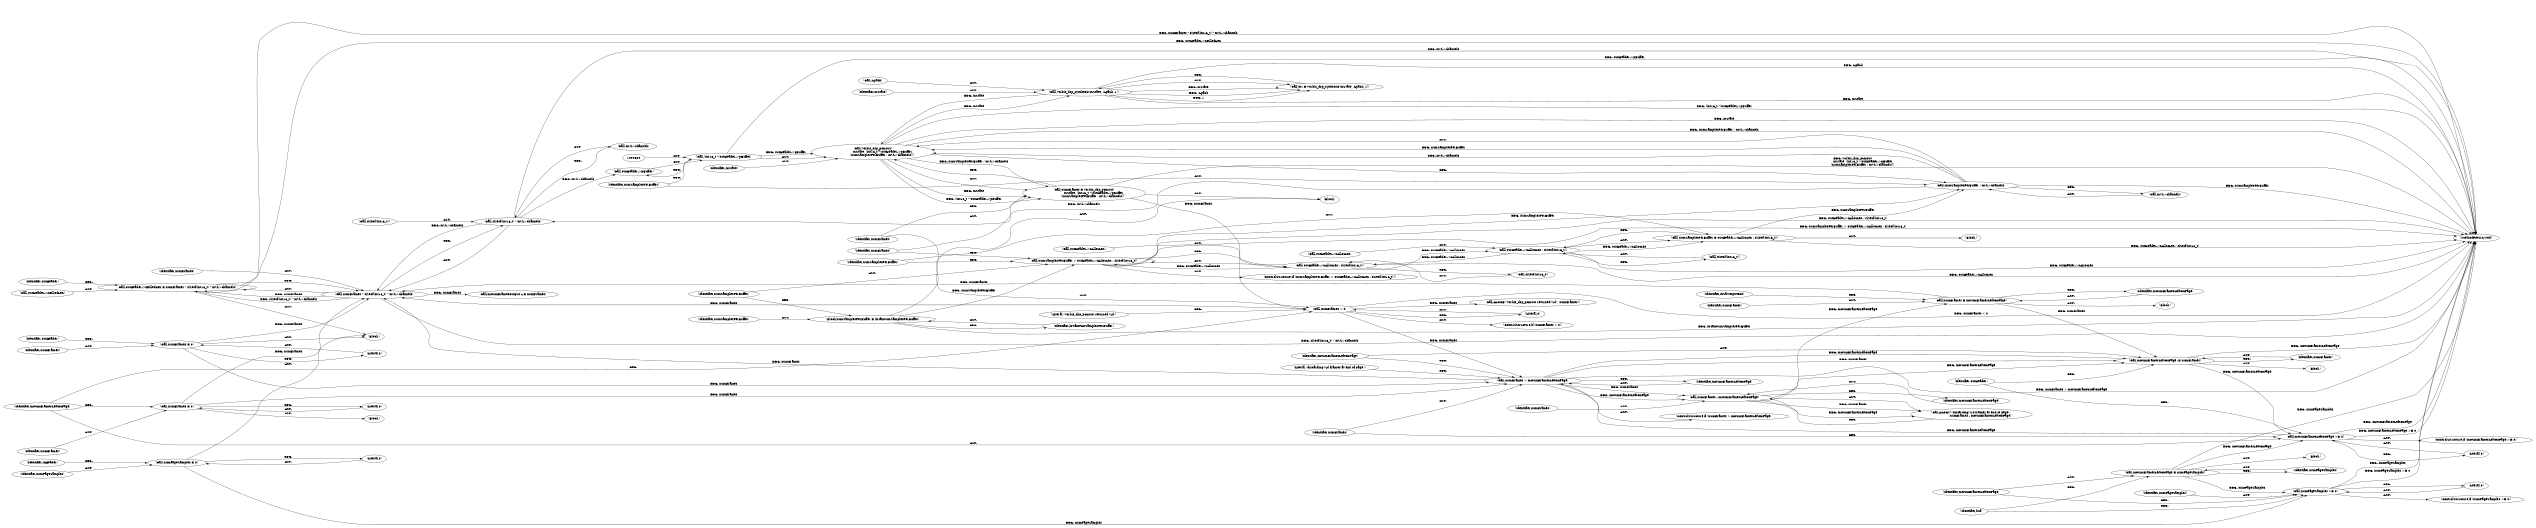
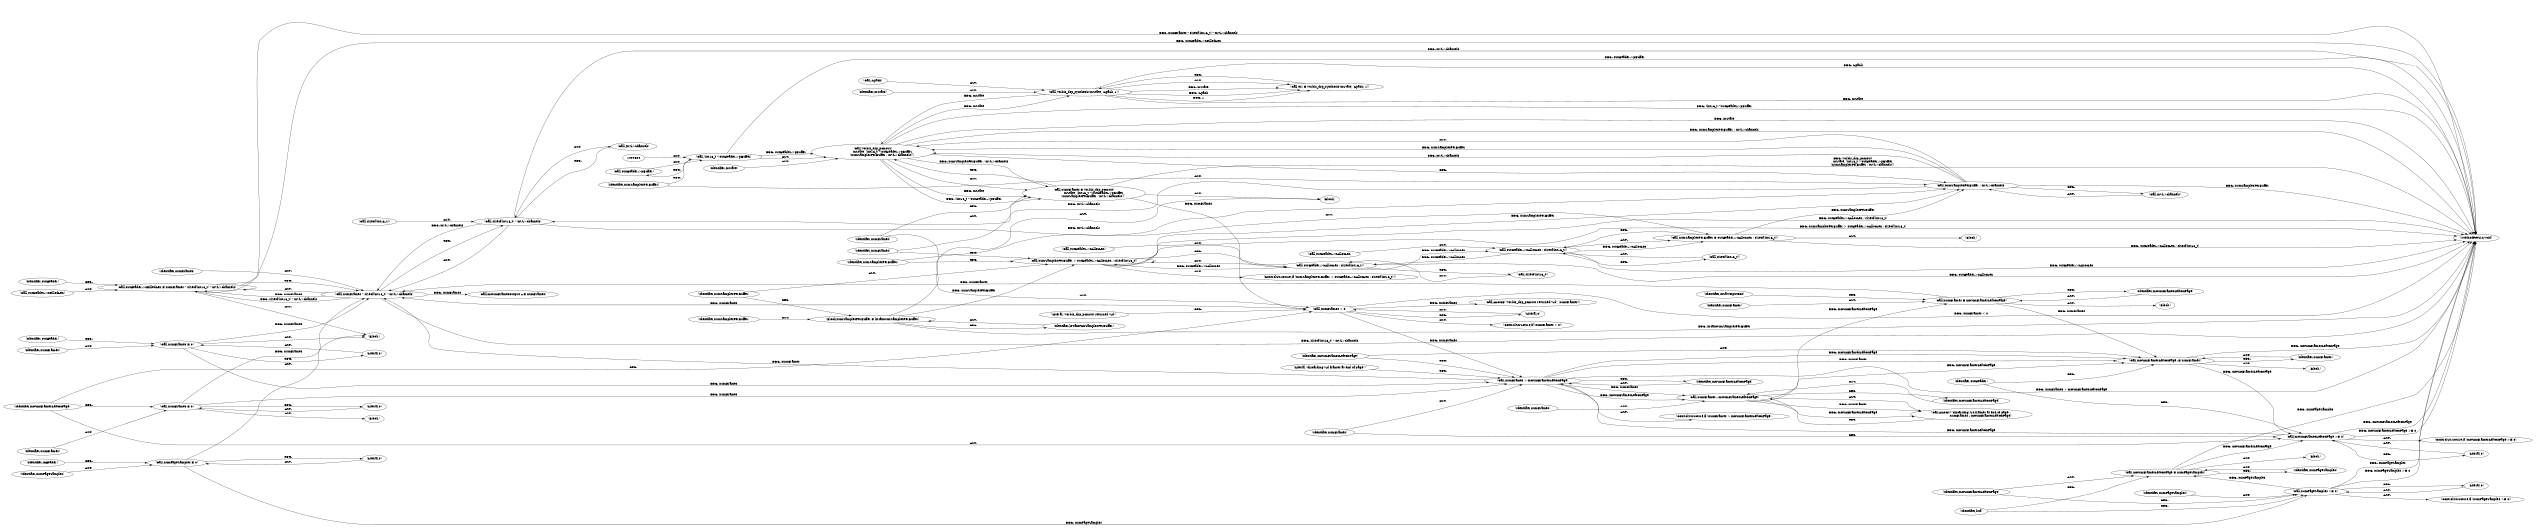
  digraph {
    rankdir=LR
    n1 [label="(Call,outHeader->nFilledLen = numFrames * sizeof(int16_t) * mVi->channels)"]
    n2 [label="(Call,numFrames * sizeof(int16_t) * mVi->channels)"]
    n3 [label="(MethodReturn,void)"]
    n4 [label="(Block,)"]
    n5 [label="(Call,sizeof(int16_t) * mVi->channels)"]
    n6 [label="(Call,mNumFramesOutput += numFrames)"]
    n7 [label="(Call,numSamplesPerBuffer / mVi->channels)"]
    n8 [label="(Call,mVi->channels)"]
    n9 [label="(Call,numFrames = 0)"]
    n10 [label="(Call,numFrames > mNumFramesLeftOnPage)"]
    n11 [label="(Literal,0)"]
    n12 [label="(Call,mNumFramesLeftOnPage -= numFrames)"]
    n13 [label="(Call,numFrames - mNumFramesLeftOnPage)"]
    n14 [label="(ControlStructure,if (numFrames > mNumFramesLeftOnPage))"]
    n15 [label="(Identifier,mNumFramesLeftOnPage)"]
    n16 [label="(Call,numFrames < 0)"]
    n17 [label="(Call,ALOGE(\"vorbis_dsp_pcmout returned %d\", numFrames))"]
    n18 [label="(ControlStructure,if (numFrames < 0))"]
    n19 [label="(Literal,0)"]
    n20 [label="(Call,numFrames = vorbis_dsp_pcmout(\n                     mState, (int16_t *)outHeader->pBuffer,\n                    (numSamplesPerBuffer / mVi->channels)))"]
    n21 [label="(Call,vorbis_dsp_pcmout(\n                     mState, (int16_t *)outHeader->pBuffer,\n                    (numSamplesPerBuffer / mVi->channels)))"]
    n22 [label="(Block,)"]
    n23 [label="(Call,vorbis_dsp_synthesis(mState, &pack, 1))"]
    n24 [label="(Call,err = vorbis_dsp_synthesis(mState, &pack, 1))"]
    n25 [label="(Call,mVi->channels)"]
    n26 [label="(Call,(int16_t *)outHeader->pBuffer)"]
    n27 [label="(Call,outHeader->pBuffer)"]
    n28 [label="(Call,numSamplesPerBuffer > outHeader->nAllocLen / sizeof(int16_t))"]
    n29 [label="(Call,outHeader->nAllocLen / sizeof(int16_t))"]
    n30 [label="(ControlStructure,if (numSamplesPerBuffer > outHeader->nAllocLen / sizeof(int16_t)))"]
    n31 [label="(Call,outHeader->nAllocLen / sizeof(int16_t))"]
    n32 [label="(Call,sizeof(int16_t))"]
    n33 [label="(Block,numSamplesPerBuffer = kMaxNumSamplesPerBuffer)"]
    n34 [label="(Identifier,kMaxNumSamplesPerBuffer)"]
    n35 [label="(Call,numSamplesPerBuffer = outHeader->nAllocLen / sizeof(int16_t))"]
    n36 [label="(Call,sizeof(int16_t))"]
    n37 [label="(Block,)"]
    n38 [label="(Call,numFrames = 0)"]
    n39 [label="(Block,)"]
    n40 [label="(Literal,0)"]
    n41 [label="(Call,numFrames = mNumFramesLeftOnPage)"]
    n42 [label="(Block,)"]
    n43 [label="(Identifier,mNumFramesLeftOnPage)"]
    n44 [label="(Call,mNumFramesLeftOnPage >= 0)"]
    n45 [label="(Identifier,numFrames)"]
    n46 [label="(Block,)"]
    n47 [label="(Identifier,mNumFramesLeftOnPage)"]
    n48 [label="(Call,ALOGV(\"discarding %d frames at end of page\",\n                     numFrames - mNumFramesLeftOnPage))"]
    n49 [label="(Literal,0)"]
    n50 [label="(ControlStructure,if (mNumFramesLeftOnPage >= 0))"]
    n51 [label="(Call,mNumFramesLeftOnPage = numPageSamples)"]
    n52 [label="(Identifier,numPageSamples)"]
    n53 [label="(Block,)"]
    n54 [label="(Call,numPageSamples >= 0)"]
    n55 [label="(ControlStructure,if (numPageSamples >= 0))"]
    n56 [label="(Literal,0)"]
    n57 [label="(Call,numPageSamples = 0)"]
    n58 [label="(Literal,0)"]
    n59 [label="(Identifier,numFrames)"]
    n60 [label="(Call,outHeader->nAllocLen)"]
    n61 [label="(Identifier,outHeader)"]
    n62 [label="(Call,sizeof(int16_t))"]
    n63 [label="(Literal,\"discarding %d frames at end of page\")"]
    n64 [label="(Identifier,mSawInputEos)"]
    n65 [label="(Identifier,numPageSamples)"]
    n66 [label="(Identifier,numSamplesPerBuffer)"]
    n67 [label="(Identifier,mState)"]
    n68 [label="(Identifier,numSamplesPerBuffer)"]
    n69 [label="(Identifier,outHeader)"]
    n70 [label="(Identifier,numFrames)"]
    n71 [label="(Identifier,numFrames)"]
    n72 [label="(Identifier,numFrames)"]
    n73 [label="(Identifier,inHeader)"]
    n74 [label="(Identifier,mNumFramesLeftOnPage)"]
    n75 [label="(Identifier,numPageSamples)"]
    n76 [label="(Identifier,buf)"]
    n77 [label="(Call,outHeader->nAllocLen)"]
    n78 [label="(Identifier,numFrames)"]
    n79 [label="(Identifier,numFrames)"]
    n80 [label="(Identifier,numSamplesPerBuffer)"]
    n81 [label="(Identifier,mNumFramesLeftOnPage)"]
    n82 [label="(Call,&pack)"]
    n83 [label="(Identifier,numFrames)"]
    n84 [label="(Literal,\"vorbis_dsp_pcmout returned %d\")"]
    n85 [label="(Identifier,numSamplesPerBuffer)"]
    n86 [label="(Identifier,numFrames)"]
    n87 [label="(Identifier,outHeader)"]
    n88 [label="(Call,outHeader->nFilledLen)"]
    n89 [label="(Identifier,mState)"]
    n90 [label="(Identifier,mNumFramesLeftOnPage)"]
    1000520
    n1 -> n2 [label="CFG: "]
    n1 -> n3 [label="DDG: numFrames * sizeof(int16_t) * mVi->channels"]
    n1 -> n3 [label="DDG: outHeader->nFilledLen"]
    n1 -> n4 [label="AST: "]
    n2 -> n1 [label="AST: "]
    n2 -> n1 [label="DDG: numFrames"]
    n2 -> n1 [label="DDG: sizeof(int16_t) * mVi->channels"]
    n2 -> n3 [label="DDG: sizeof(int16_t) * mVi->channels"]
    n2 -> n5 [label="CFG: "]
    n2 -> n6 [label="DDG: numFrames"]
    n5 -> n2 [label="AST: "]
    n5 -> n2 [label="DDG: mVi->channels"]
    n5 -> n3 [label="DDG: mVi->channels"]
-   n5 -> n27 [label="DDG: mVi->channels"]
+   n5 -> n7 [label="DDG: mVi->channels"]
    n5 -> n8 [label="CFG: "]
    n7 -> n3 [label="DDG: numSamplesPerBuffer"]
    n7 -> n5 [label="DDG: mVi->channels"]
    n7 -> n21 [label="AST: "]
    n7 -> n21 [label="DDG: numSamplesPerBuffer"]
    n7 -> n21 [label="DDG: mVi->channels"]
    n7 -> n25 [label="CFG: "]
    n8 -> n5 [label="AST: "]
    n9 -> n2 [label="DDG: numFrames"]
    n9 -> n4 [label="AST: "]
    n9 -> n10 [label="DDG: numFrames"]
    n9 -> n11 [label="CFG: "]
    n10 -> n2 [label="DDG: numFrames"]
    n10 -> n3 [label="DDG: numFrames > mNumFramesLeftOnPage"]
    n10 -> n12 [label="DDG: numFrames"]
    n10 -> n12 [label="DDG: mNumFramesLeftOnPage"]
    n10 -> n13 [label="DDG: numFrames"]
    n10 -> n13 [label="DDG: mNumFramesLeftOnPage"]
    n10 -> n14 [label="AST: "]
    n10 -> n15 [label="CFG: "]
    n11 -> n9 [label="AST: "]
    n12 -> n3 [label="DDG: mNumFramesLeftOnPage"]
    n12 -> n44 [label="DDG: mNumFramesLeftOnPage"]
    n12 -> n45 [label="CFG: "]
    n12 -> n46 [label="AST: "]
    n13 -> n12 [label="DDG: mNumFramesLeftOnPage"]
    n13 -> n41 [label="DDG: mNumFramesLeftOnPage"]
    n13 -> n47 [label="CFG: "]
    n13 -> n48 [label="AST: "]
    n13 -> n48 [label="DDG: numFrames"]
    n13 -> n48 [label="DDG: mNumFramesLeftOnPage"]
    n15 -> n10 [label="AST: "]
    n16 -> n2 [label="DDG: numFrames"]
    n16 -> n3 [label="DDG: numFrames < 0"]
    n16 -> n10 [label="DDG: numFrames"]
    n16 -> n17 [label="DDG: numFrames"]
    n16 -> n18 [label="AST: "]
    n16 -> n19 [label="CFG: "]
    n19 -> n16 [label="AST: "]
    n20 -> n3 [label="DDG: vorbis_dsp_pcmout(\n                     mState, (int16_t *)outHeader->pBuffer,\n                    (numSamplesPerBuffer / mVi->channels))"]
    n20 -> n16 [label="DDG: numFrames"]
    n20 -> n21 [label="CFG: "]
    n20 -> n22 [label="AST: "]
    n21 -> n3 [label="DDG: numSamplesPerBuffer / mVi->channels"]
    n21 -> n3 [label="DDG: (int16_t *)outHeader->pBuffer"]
    n21 -> n3 [label="DDG: mState"]
    n21 -> n7 [label="CFG: "]
    n21 -> n20 [label="AST: "]
    n21 -> n20 [label="DDG: mState"]
    n21 -> n20 [label="DDG: (int16_t *)outHeader->pBuffer"]
    n21 -> n20 [label="DDG: numSamplesPerBuffer / mVi->channels"]
    n21 -> n23 [label="DDG: mState"]
    n23 -> n3 [label="DDG: mState"]
    n23 -> n3 [label="DDG: &pack"]
    n23 -> n21 [label="DDG: mState"]
    n23 -> n24 [label="AST: "]
    n23 -> n24 [label="DDG: mState"]
    n23 -> n24 [label="DDG: &pack"]
    n23 -> n24 [label="DDG: 1"]
    n24 -> n23 [label="CFG: "]
    n25 -> n7 [label="AST: "]
    n26 -> n3 [label="DDG: outHeader->pBuffer"]
    n26 -> n21 [label="AST: "]
    n26 -> n21 [label="DDG: outHeader->pBuffer"]
    n26 -> n27 [label="CFG: "]
    n27 -> n26 [label="AST: "]
    n28 -> n3 [label="DDG: outHeader->nAllocLen / sizeof(int16_t)"]
    n28 -> n3 [label="DDG: numSamplesPerBuffer > outHeader->nAllocLen / sizeof(int16_t)"]
    n28 -> n7 [label="DDG: numSamplesPerBuffer"]
    n28 -> n29 [label="CFG: "]
    n28 -> n30 [label="AST: "]
    n29 -> n3 [label="DDG: outHeader->nAllocLen"]
    n29 -> n28 [label="AST: "]
    n29 -> n28 [label="DDG: outHeader->nAllocLen"]
    n29 -> n31 [label="DDG: outHeader->nAllocLen"]
    n29 -> n32 [label="CFG: "]
    n31 -> n3 [label="DDG: outHeader->nAllocLen"]
    n31 -> n29 [label="DDG: outHeader->nAllocLen"]
    n31 -> n35 [label="AST: "]
    n31 -> n35 [label="DDG: outHeader->nAllocLen"]
    n31 -> n36 [label="CFG: "]
    n32 -> n29 [label="AST: "]
    n33 -> n3 [label="DDG: kMaxNumSamplesPerBuffer"]
    n33 -> n22 [label="AST: "]
    n33 -> n28 [label="DDG: numSamplesPerBuffer"]
    n33 -> n34 [label="CFG: "]
    n34 -> n33 [label="AST: "]
    n35 -> n3 [label="DDG: outHeader->nAllocLen / sizeof(int16_t)"]
    n35 -> n7 [label="DDG: numSamplesPerBuffer"]
    n35 -> n31 [label="CFG: "]
    n35 -> n37 [label="AST: "]
    n36 -> n31 [label="AST: "]
    n38 -> n2 [label="DDG: numFrames"]
    n38 -> n10 [label="DDG: numFrames"]
    n38 -> n39 [label="AST: "]
    n38 -> n40 [label="CFG: "]
    n40 -> n38 [label="AST: "]
    n41 -> n2 [label="DDG: numFrames"]
    n41 -> n12 [label="DDG: numFrames"]
    n41 -> n42 [label="AST: "]
    n41 -> n43 [label="CFG: "]
    n43 -> n41 [label="AST: "]
    n44 -> n3 [label="DDG: mNumFramesLeftOnPage"]
    n44 -> n3 [label="DDG: mNumFramesLeftOnPage >= 0"]
    n44 -> n10 [label="DDG: mNumFramesLeftOnPage"]
    n44 -> n49 [label="CFG: "]
    n44 -> n50 [label="AST: "]
    n45 -> n12 [label="AST: "]
    n47 -> n13 [label="AST: "]
    n48 -> n13 [label="CFG: "]
    n49 -> n44 [label="AST: "]
    n51 -> n3 [label="DDG: numPageSamples"]
    n51 -> n44 [label="DDG: mNumFramesLeftOnPage"]
    n51 -> n52 [label="CFG: "]
    n51 -> n53 [label="AST: "]
    n52 -> n51 [label="AST: "]
    n54 -> n3 [label="DDG: numPageSamples >= 0"]
    n54 -> n3 [label="DDG: numPageSamples"]
-   n51 -> n54 [label="DDG: numPageSamples"]
+   n54 -> n51 [label="DDG: numPageSamples"]
    n54 -> n55 [label="AST: "]
    n54 -> n56 [label="CFG: "]
    n56 -> n54 [label="AST: "]
    n57 -> n4 [label="AST: "]
    n57 -> n54 [label="DDG: numPageSamples"]
    n57 -> n58 [label="CFG: "]
    n58 -> n57 [label="AST: "]
    n59 -> n10 [label="AST: "]
    n59 -> n44 [label="CFG: "]
    n60 -> n29 [label="AST: "]
    n61 -> n9 [label="CFG: "]
    n62 -> n5 [label="AST: "]
    n63 -> n10 [label="CFG: "]
    n64 -> n41 [label="CFG: "]
    n65 -> n54 [label="AST: "]
    n66 -> n33 [label="AST: "]
    n67 -> n23 [label="AST: "]
    n68 -> n28 [label="AST: "]
    n68 -> n33 [label="CFG: "]
    n69 -> n12 [label="CFG: "]
    n69 -> n44 [label="CFG: "]
    n70 -> n20 [label="AST: "]
    n70 -> n28 [label="CFG: "]
    n71 -> n16 [label="AST: "]
    n71 -> n20 [label="CFG: "]
    n72 -> n38 [label="AST: "]
    n73 -> n57 [label="CFG: "]
    n74 -> n16 [label="CFG: "]
    n74 -> n38 [label="CFG: "]
    n74 -> n44 [label="AST: "]
    n75 -> n57 [label="AST: "]
    n76 -> n51 [label="CFG: "]
    n76 -> n54 [label="CFG: "]
    n77 -> n31 [label="AST: "]
    n78 -> n2 [label="AST: "]
    n79 -> n9 [label="AST: "]
    n80 -> n28 [label="CFG: "]
    n80 -> n35 [label="AST: "]
    n81 -> n10 [label="CFG: "]
    n81 -> n12 [label="AST: "]
    n82 -> n23 [label="AST: "]
    n83 -> n41 [label="AST: "]
    n84 -> n16 [label="CFG: "]
    n85 -> n7 [label="AST: "]
    n85 -> n26 [label="CFG: "]
    n86 -> n13 [label="AST: "]
    n87 -> n1 [label="CFG: "]
    n88 -> n1 [label="AST: "]
    n89 -> n21 [label="AST: "]
    n90 -> n51 [label="AST: "]
    n90 -> n54 [label="CFG: "]
    1000520 -> n26 [label="AST: "]
  }
